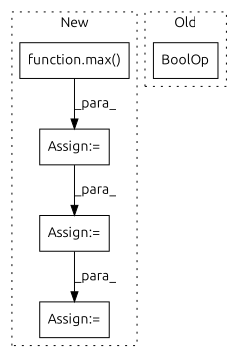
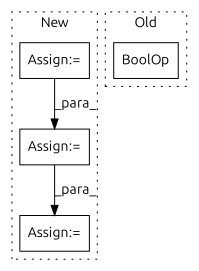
  digraph {
    fontname=Ubuntu
    node [a=68 l=3 shape=box fontname=Ubuntu]
    edge [fontname=Ubuntu]
-   n1 [a=75 l="4,1" label="function.max()" s="18063,18077"]
    n2 [label="Assign:=" s=18380]
    n3 [label="Assign:=" s=18438]
    n4 [label="Assign:=" s=18322]
    n5 [a=72 l=98 label=BoolOp s=18096]
    subgraph cluster_1 {
      label=New
      style=dotted
-     n1
      n2
      n3
      n4
    }
    subgraph cluster_2 {
      label=Old
      style=dotted
      n5
    }
-   n1 -> n4 [label=_para_]
    n2 -> n3 [label=_para_]
    n4 -> n2 [label=_para_]
  }
